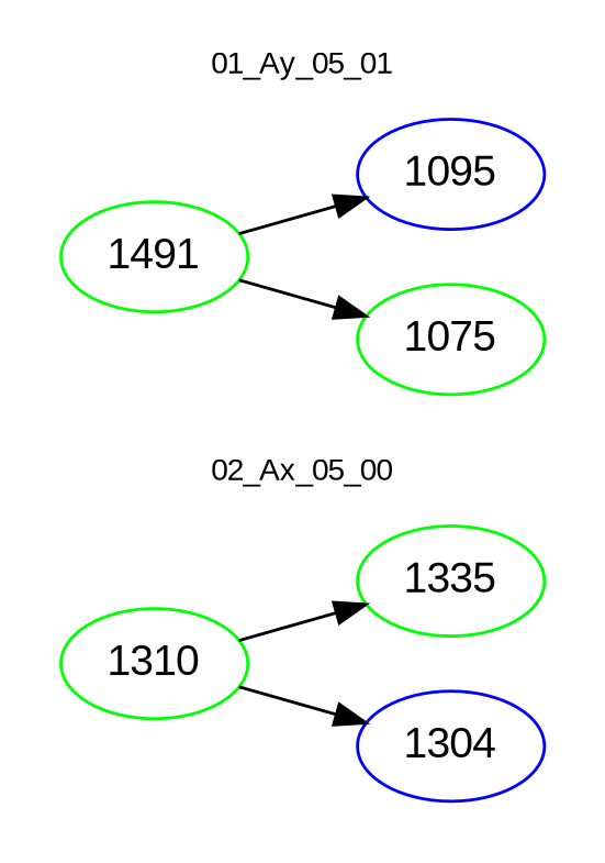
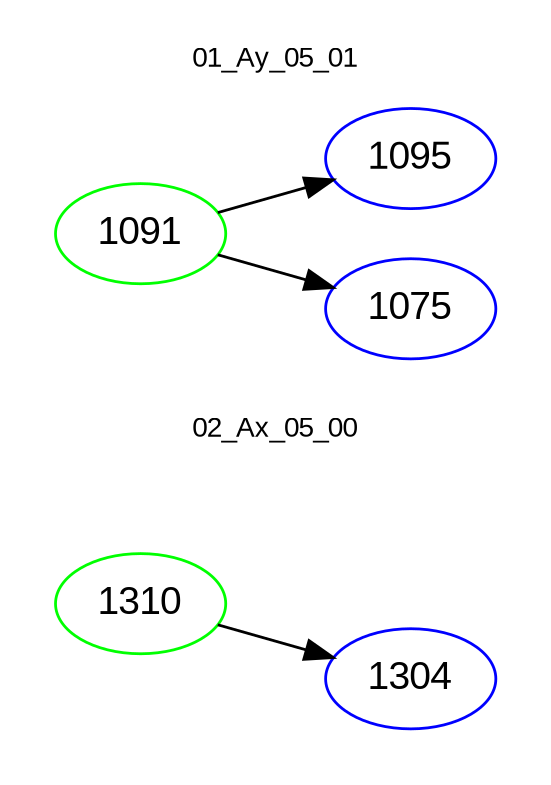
  digraph {
    fontname="Liberation Sans"
    rankdir=LR
    node [color=green fontname="Liberation Sans"]
    edge [color=black fontname="Liberation Sans"]
    n1 [label=1310]
    n2 [color=blue label=1304]
-   n3 [label=1335]
-   n4 [label=1491]
-   n5 [label=1075]
+   n4 [label=1091]
+   n5 [color=blue label=1075]
    n6 [color=blue label=1095]
    subgraph cluster_1 {
      color=white
      fontsize=10
      label="02_Ax_05_00"
      n1
      n2
-     n3
    }
    subgraph cluster_2 {
      color=white
      fontsize=10
      label="01_Ay_05_01"
      n4
      n5
      n6
    }
    n1 -> n2
-   n1 -> n3
    n4 -> n5
    n4 -> n6
  }
